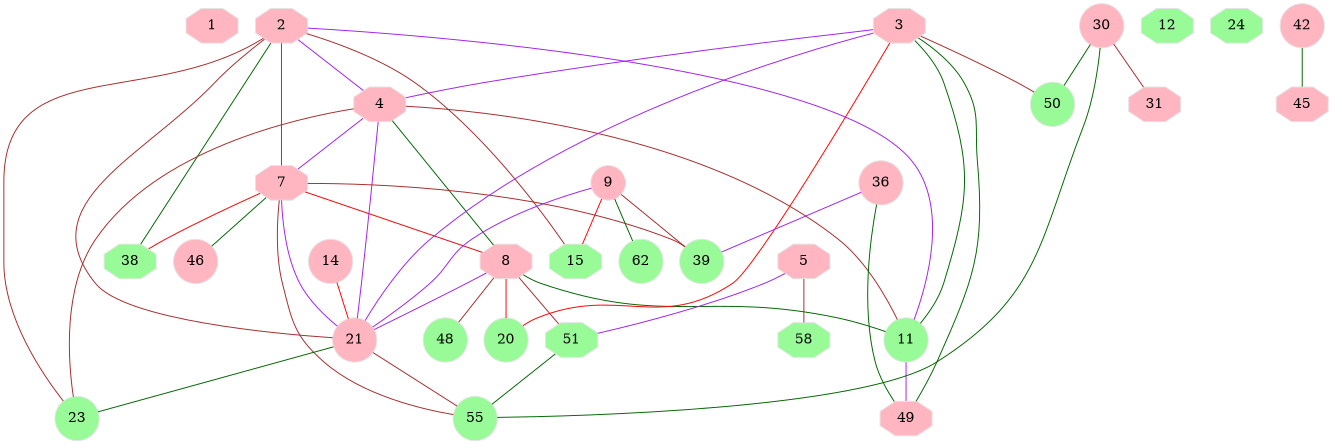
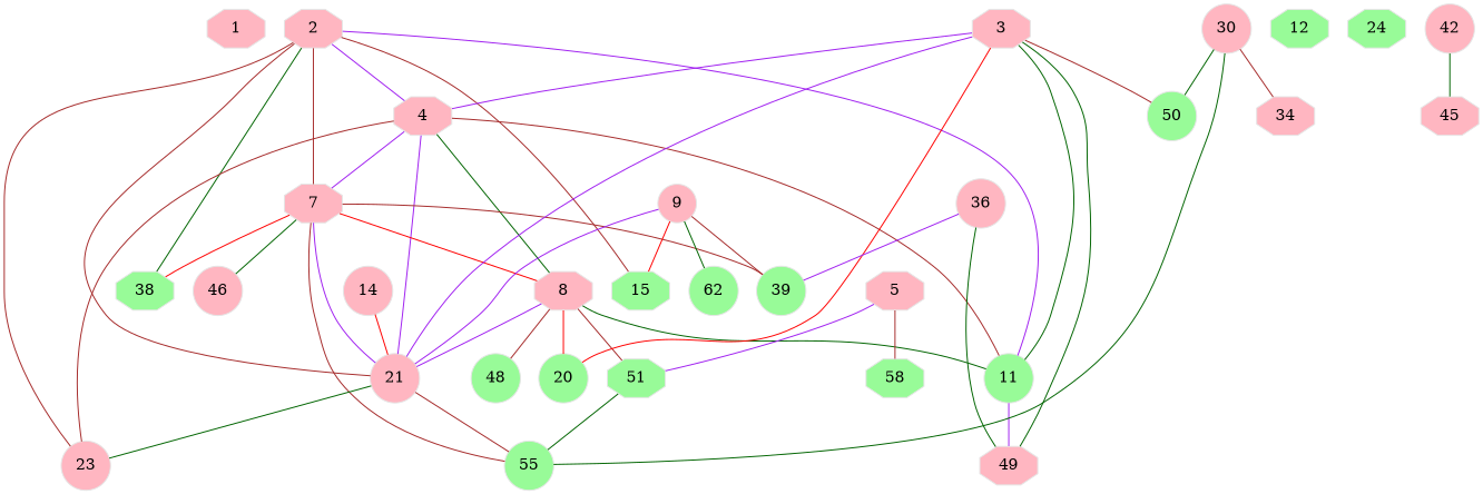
  graph {
    fontname="DejaVu Serif"
    node [color=gray90 fillcolor=lightpink fontname="DejaVu Serif" shape=octagon style=filled]
    edge [color=brown fontname="DejaVu Serif"]
    1
    2 [super="+10+41+56"]
    4 [super="+6+16+40+60"]
    7 [super="+22+33+44"]
    11 [fillcolor=palegreen shape=circle super="+43+59"]
    15 [fillcolor=palegreen]
    21 [shape=circle super="+26+29+52+53"]
-   23 [fillcolor=palegreen shape=circle]
+   23 [shape=circle]
    38 [fillcolor=palegreen]
    8 [super="+27+61"]
    39 [fillcolor=palegreen shape=circle]
    46 [shape=circle]
    55 [fillcolor=palegreen shape=circle]
    49
    3 [super="+17+18+28+31"]
    20 [fillcolor=palegreen shape=circle super="+54+57"]
    50 [fillcolor=palegreen shape=circle]
    51 [fillcolor=palegreen]
    48 [fillcolor=palegreen shape=circle]
    5 [super="+19+47"]
    58 [fillcolor=palegreen]
    9 [shape=circle super="+13+37"]
    62 [fillcolor=palegreen shape=circle]
    12 [fillcolor=palegreen super="+32"]
    14 [shape=circle super="+35"]
    24 [fillcolor=palegreen super="+25"]
    30 [shape=circle]
-   34 [label=31]
+   34
    36 [shape=circle]
    45
    42 [shape=circle]
    2 -- 4 [color=purple weight=2]
    2 -- 7
    2 -- 11 [color=purple]
    2 -- 15
    2 -- 21 [weight=2]
    2 -- 23
    2 -- 38 [color=darkgreen]
    4 -- 7 [color=purple]
    4 -- 11 [weight=2]
    4 -- 21 [color=purple]
    4 -- 23
    4 -- 8 [color=darkgreen]
    7 -- 21 [color=purple]
    7 -- 38 [color=red]
    7 -- 8 [color=red]
    7 -- 39
    7 -- 46 [color=darkgreen]
    7 -- 55
    11 -- 49 [color=purple]
    21 -- 23 [color=darkgreen]
    21 -- 55
    8 -- 11 [color=darkgreen]
    8 -- 21 [color=purple]
    8 -- 20 [color=red weight=2]
    8 -- 51
    8 -- 48
    3 -- 4 [color=purple]
    3 -- 11 [color=darkgreen]
    3 -- 21 [color=purple]
    3 -- 49 [color=darkgreen]
    3 -- 20 [color=red]
    3 -- 50
    51 -- 55 [color=darkgreen]
    5 -- 51 [color=purple]
    5 -- 58
    9 -- 15 [color=red]
    9 -- 21 [color=purple]
    9 -- 39
    9 -- 62 [color=darkgreen]
    14 -- 21 [color=red]
    30 -- 55 [color=darkgreen]
    30 -- 50 [color=darkgreen]
    30 -- 34
    36 -- 39 [color=purple]
    36 -- 49 [color=darkgreen]
    42 -- 45 [color=darkgreen]
  }
